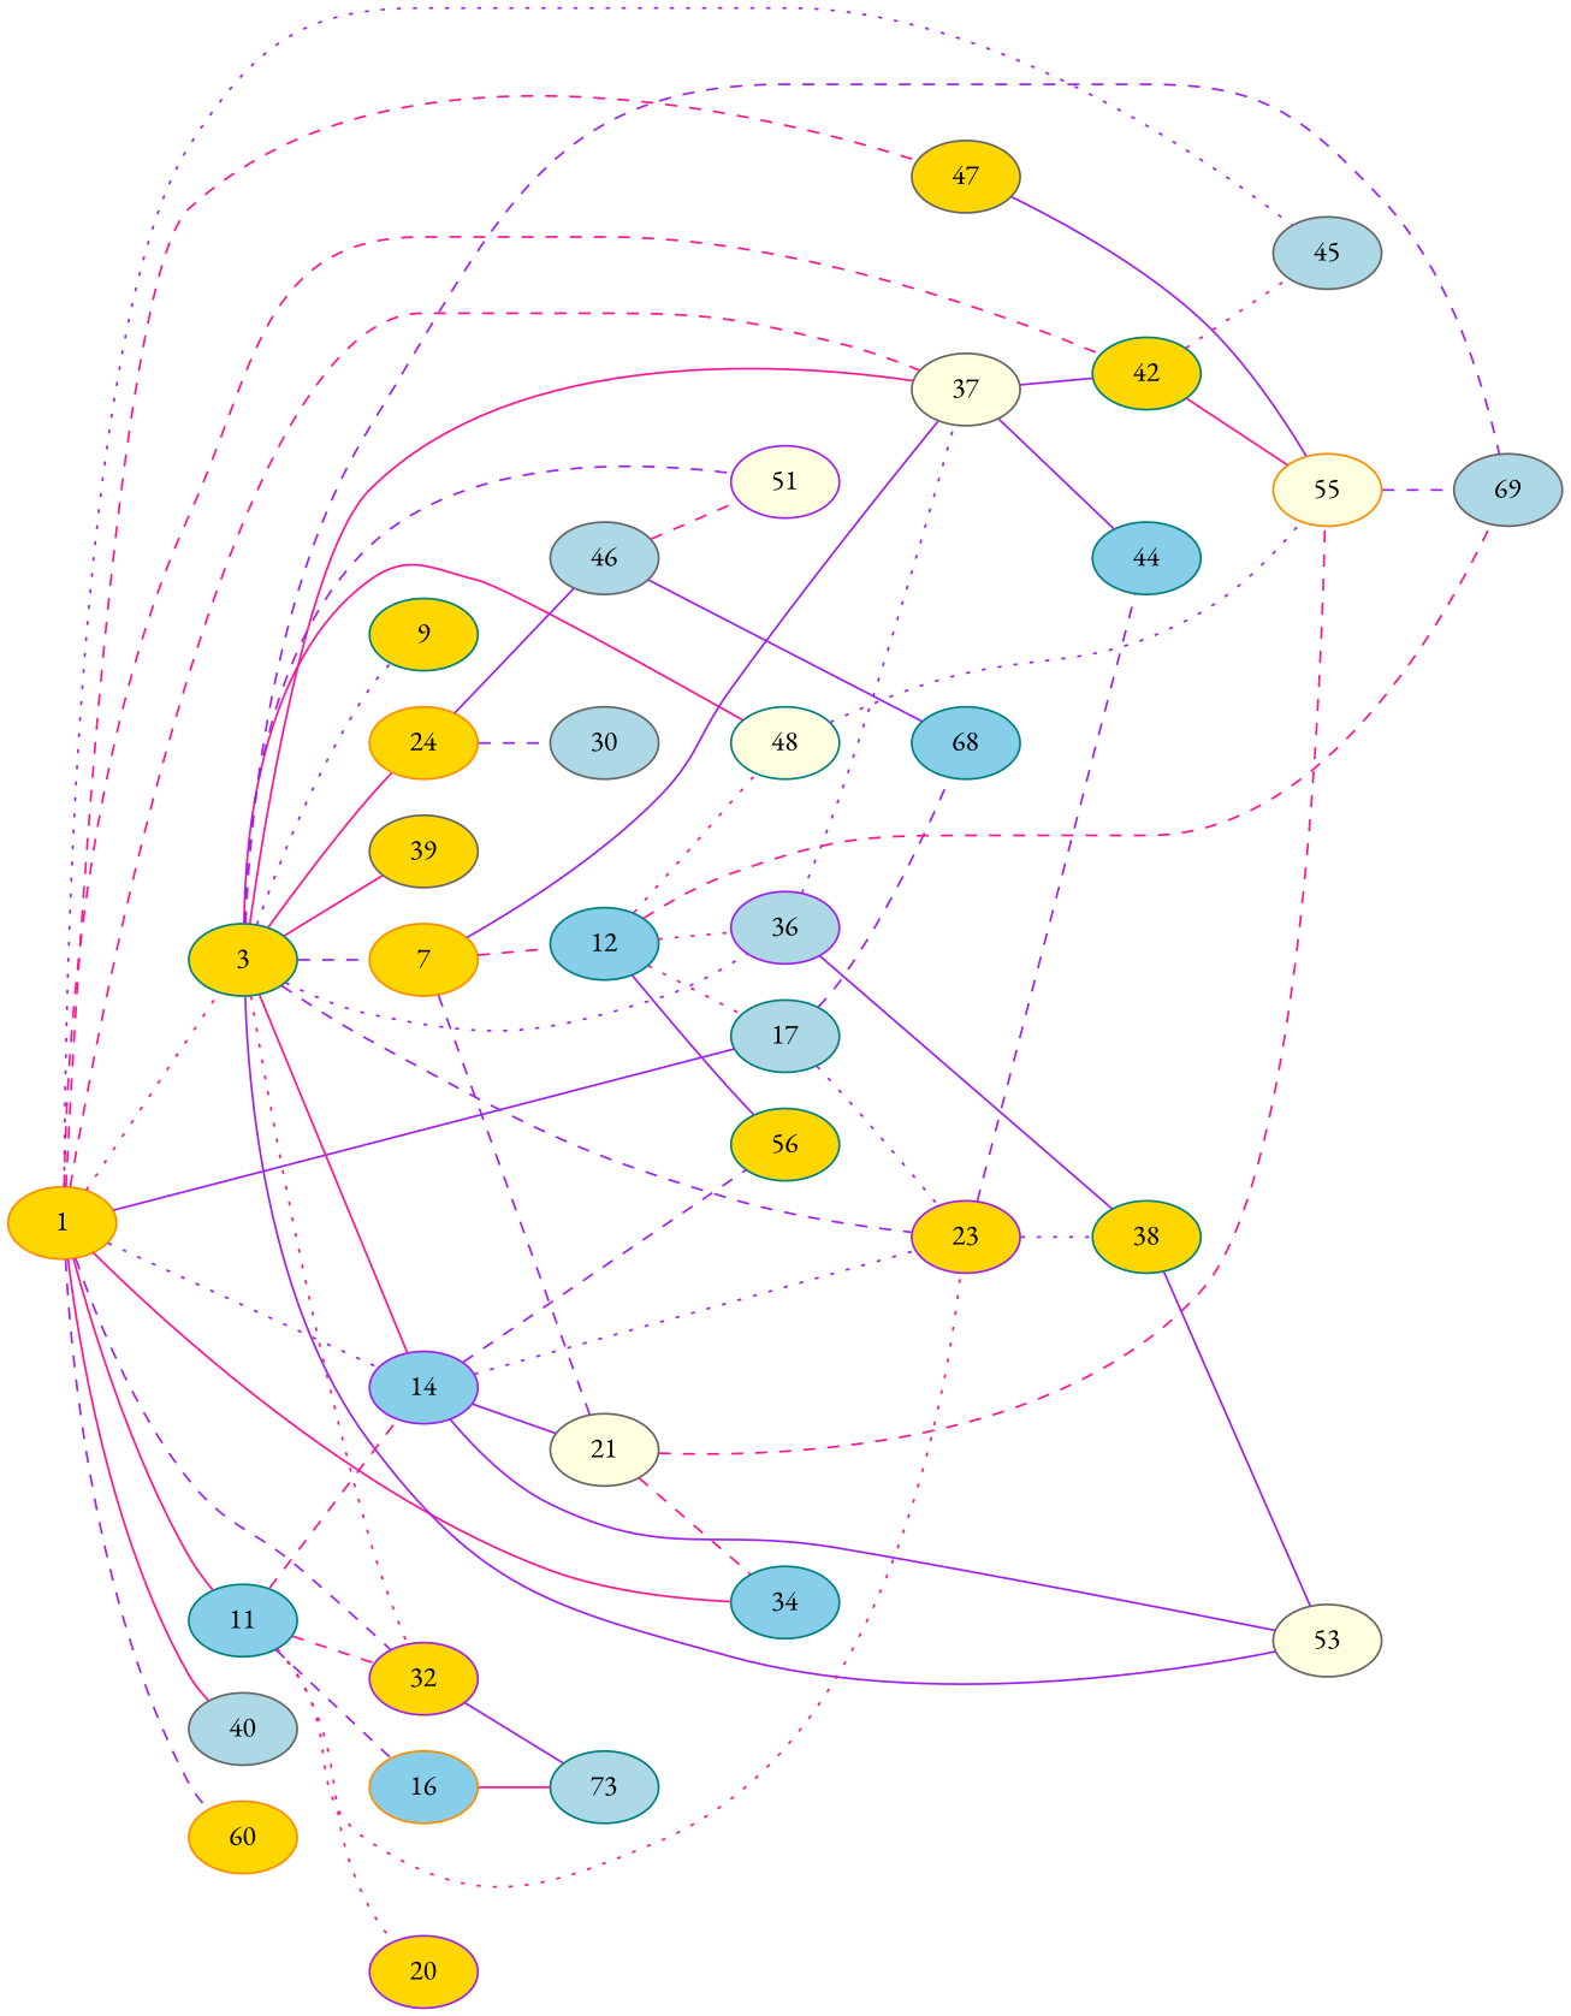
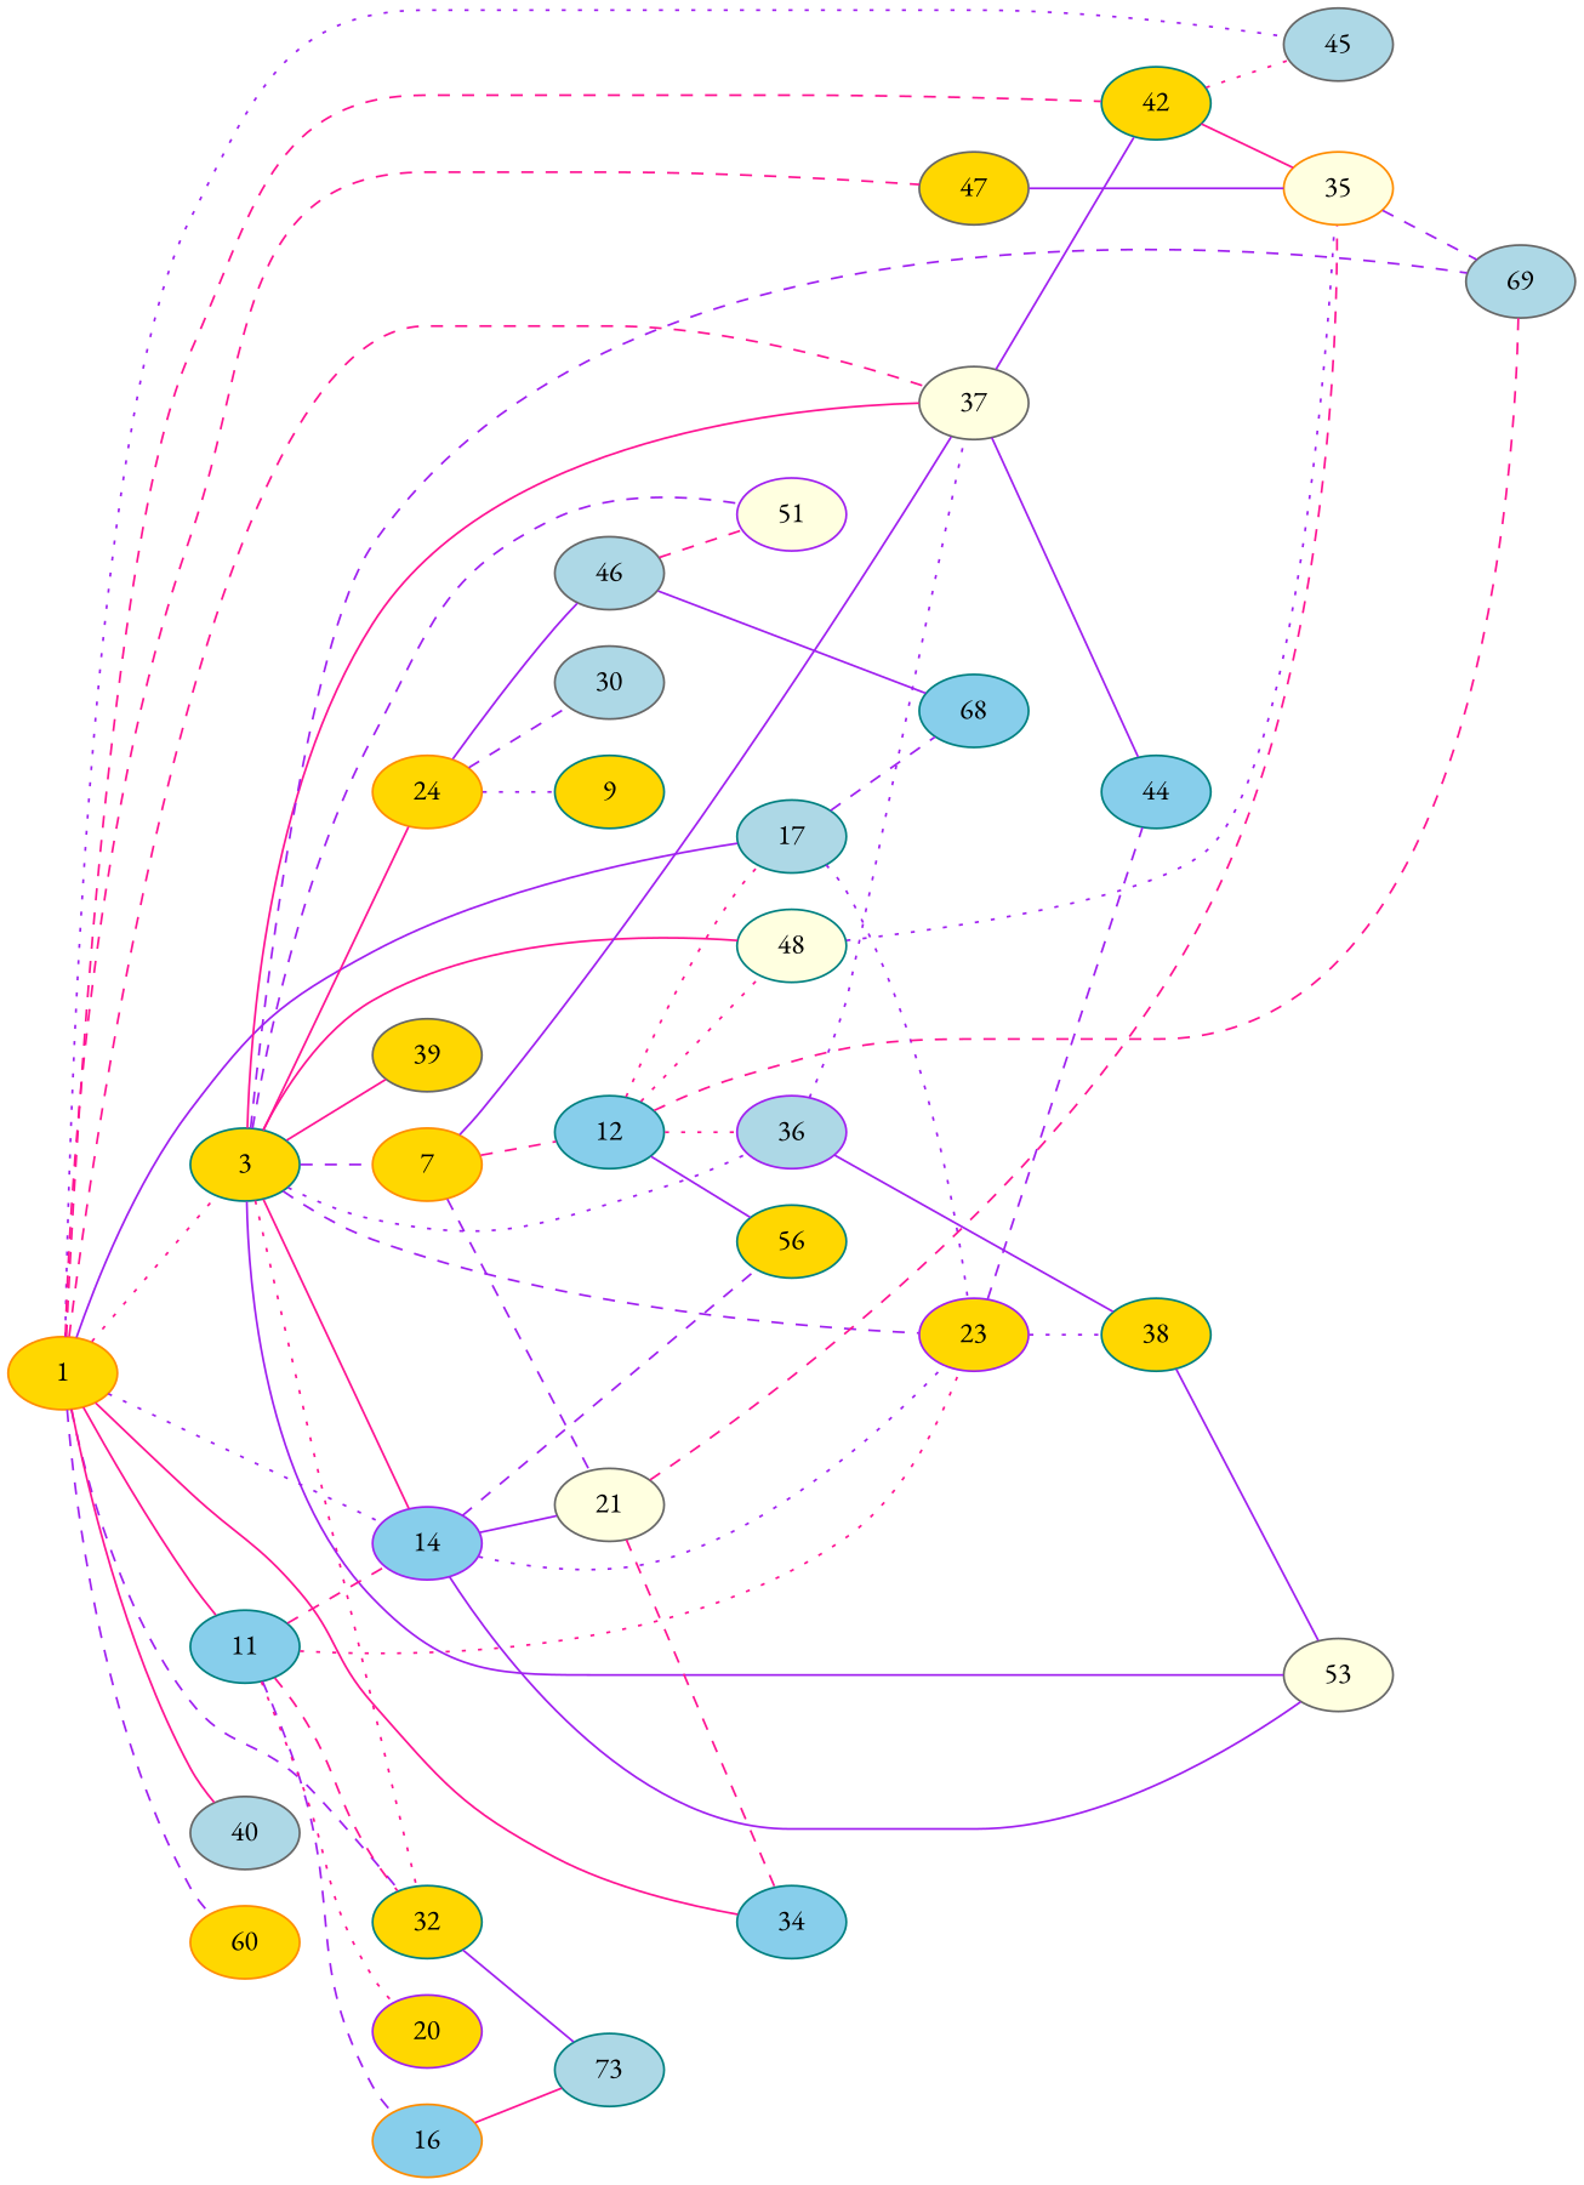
  graph {
    fontname="EB Garamond"
    rankdir=LR
    node [color=teal fillcolor=gold fontname="EB Garamond" style=filled]
    edge [color=purple fontname="EB Garamond" style=solid]
    1 [color=darkorange super="+2+4+26"]
    3 [super="+25+6+8"]
    11 [fillcolor=skyblue super="+15+13"]
    14 [color=purple fillcolor=skyblue super="+58+22"]
    17 [fillcolor=lightblue super="+27"]
-   32 [color=purple super="+63+61+52"]
+   32 [super="+63+61+52"]
    34 [fillcolor=skyblue super="+62"]
    37 [color=gray40 fillcolor=lightyellow super="+88+64+67"]
    40 [color=gray40 fillcolor=lightblue super="+54"]
    42 [super="+50"]
    45 [color=gray40 fillcolor=lightblue super="+72"]
    47 [color=gray40 super="+76"]
    60 [color=darkorange]
    7 [color=darkorange]
    9
    23 [color=purple super="+28+35"]
    24 [color=darkorange super="+75"]
    36 [color=purple fillcolor=lightblue]
    39 [color=gray40]
    48 [fillcolor=lightyellow]
    51 [color=purple fillcolor=lightyellow]
    53 [color=gray40 fillcolor=lightyellow super="+78+57"]
    69 [color=gray40 fillcolor=lightblue]
    16 [color=darkorange fillcolor=skyblue]
    20 [color=purple]
    21 [color=gray40 fillcolor=lightyellow]
    56
    68 [fillcolor=skyblue]
    73 [fillcolor=lightblue]
    44 [fillcolor=skyblue super="+80"]
-   55 [color=darkorange fillcolor=lightyellow super="+81"]
+   55 [color=darkorange fillcolor=lightyellow super="+81" label=35]
    12 [fillcolor=skyblue super="+33+74"]
    38
    30 [color=gray40 fillcolor=lightblue]
    46 [color=gray40 fillcolor=lightblue super="+85"]
    1 -- 3 [color=deeppink style=dotted weight=3]
    1 -- 11 [color=deeppink weight=3]
    1 -- 14 [style=dotted]
    1 -- 17
    1 -- 32 [style=dashed]
    1 -- 34 [color=deeppink]
    1 -- 37 [color=deeppink style=dashed]
    1 -- 40 [color=deeppink]
    1 -- 42 [color=deeppink style=dashed]
    1 -- 45 [style=dotted]
    1 -- 47 [color=deeppink style=dashed]
    1 -- 60 [style=dashed]
    3 -- 14 [color=deeppink]
    3 -- 32 [color=deeppink style=dotted]
    3 -- 37 [color=deeppink weight=3]
    3 -- 7 [style=dashed weight=2]
-   3 -- 9 [style=dotted weight=2]
+   24 -- 9 [style=dotted weight=2]
    3 -- 23 [style=dashed weight=2]
    3 -- 24 [color=deeppink]
    3 -- 36 [style=dotted]
    3 -- 39 [color=deeppink]
    3 -- 48 [color=deeppink weight=2]
    3 -- 51 [style=dashed]
    3 -- 53 [weight=2]
    3 -- 69 [style=dashed]
    11 -- 14 [color=deeppink style=dashed weight=2]
    11 -- 32 [color=deeppink style=dashed]
    11 -- 23 [color=deeppink style=dotted]
    11 -- 16 [style=dashed]
    11 -- 20 [color=deeppink style=dotted]
    14 -- 23 [style=dotted]
    14 -- 53
    14 -- 21
    14 -- 56 [style=dashed]
    17 -- 23 [style=dotted]
    17 -- 68 [style=dashed]
    32 -- 73
    37 -- 42
    37 -- 44
    42 -- 45 [color=deeppink style=dotted]
    42 -- 55 [color=deeppink]
    47 -- 55
    7 -- 37
    7 -- 21 [style=dashed]
    7 -- 12 [color=deeppink style=dashed]
    23 -- 44 [style=dashed weight=2]
    23 -- 38 [style=dotted]
    24 -- 30 [style=dashed]
    24 -- 46
    36 -- 37 [style=dotted]
    36 -- 38
    48 -- 55 [style=dotted]
    16 -- 73 [color=deeppink]
    21 -- 34 [color=deeppink style=dashed]
    21 -- 55 [color=deeppink style=dashed]
    55 -- 69 [style=dashed]
    12 -- 17 [color=deeppink style=dotted]
    12 -- 36 [color=deeppink style=dotted]
    12 -- 48 [color=deeppink style=dotted]
    12 -- 69 [color=deeppink style=dashed]
    12 -- 56
    38 -- 53
    46 -- 51 [color=deeppink style=dashed]
    46 -- 68
  }
